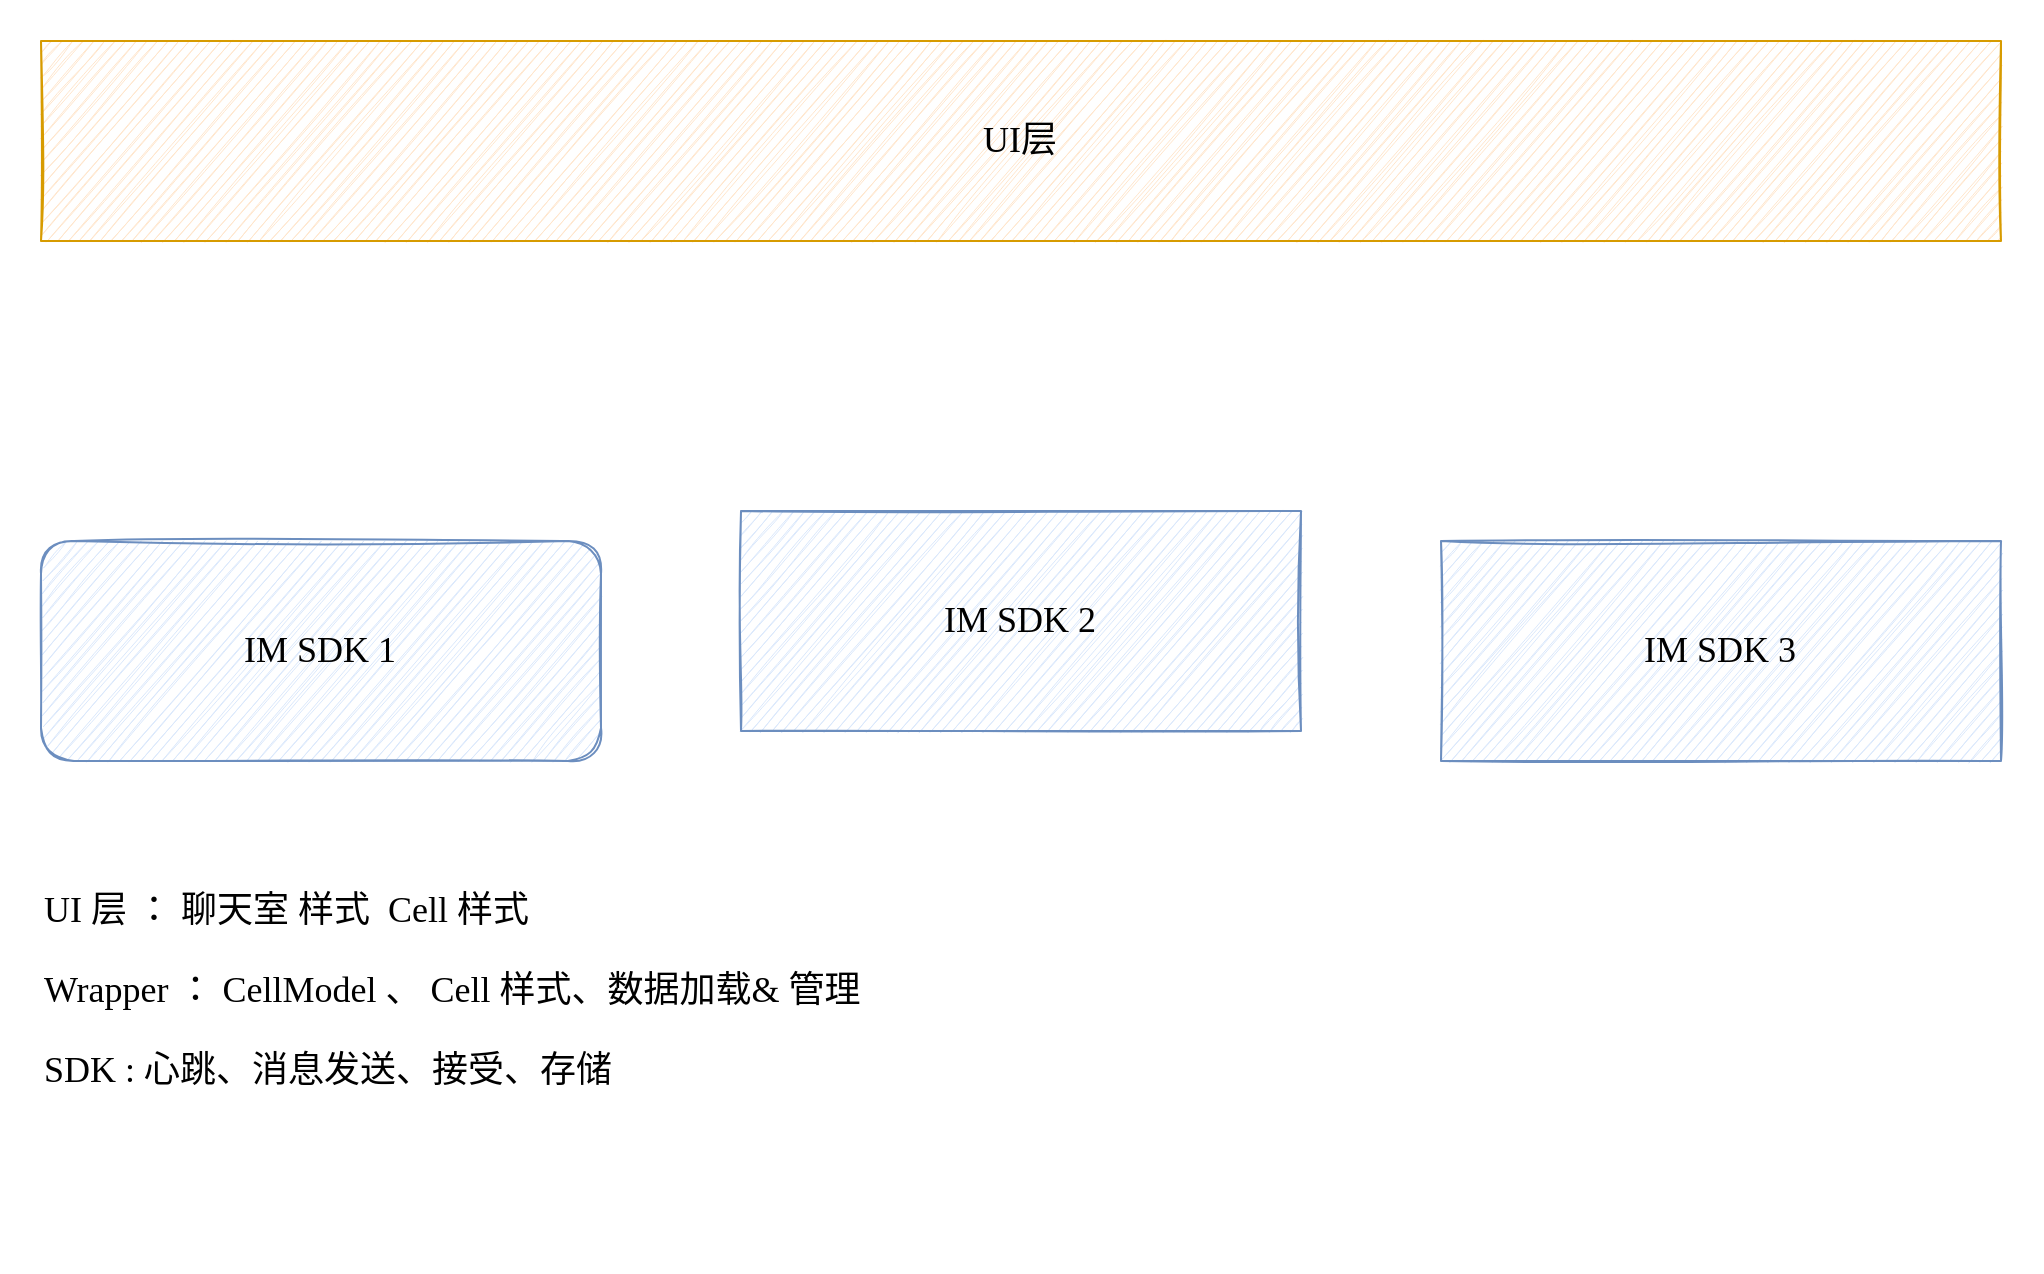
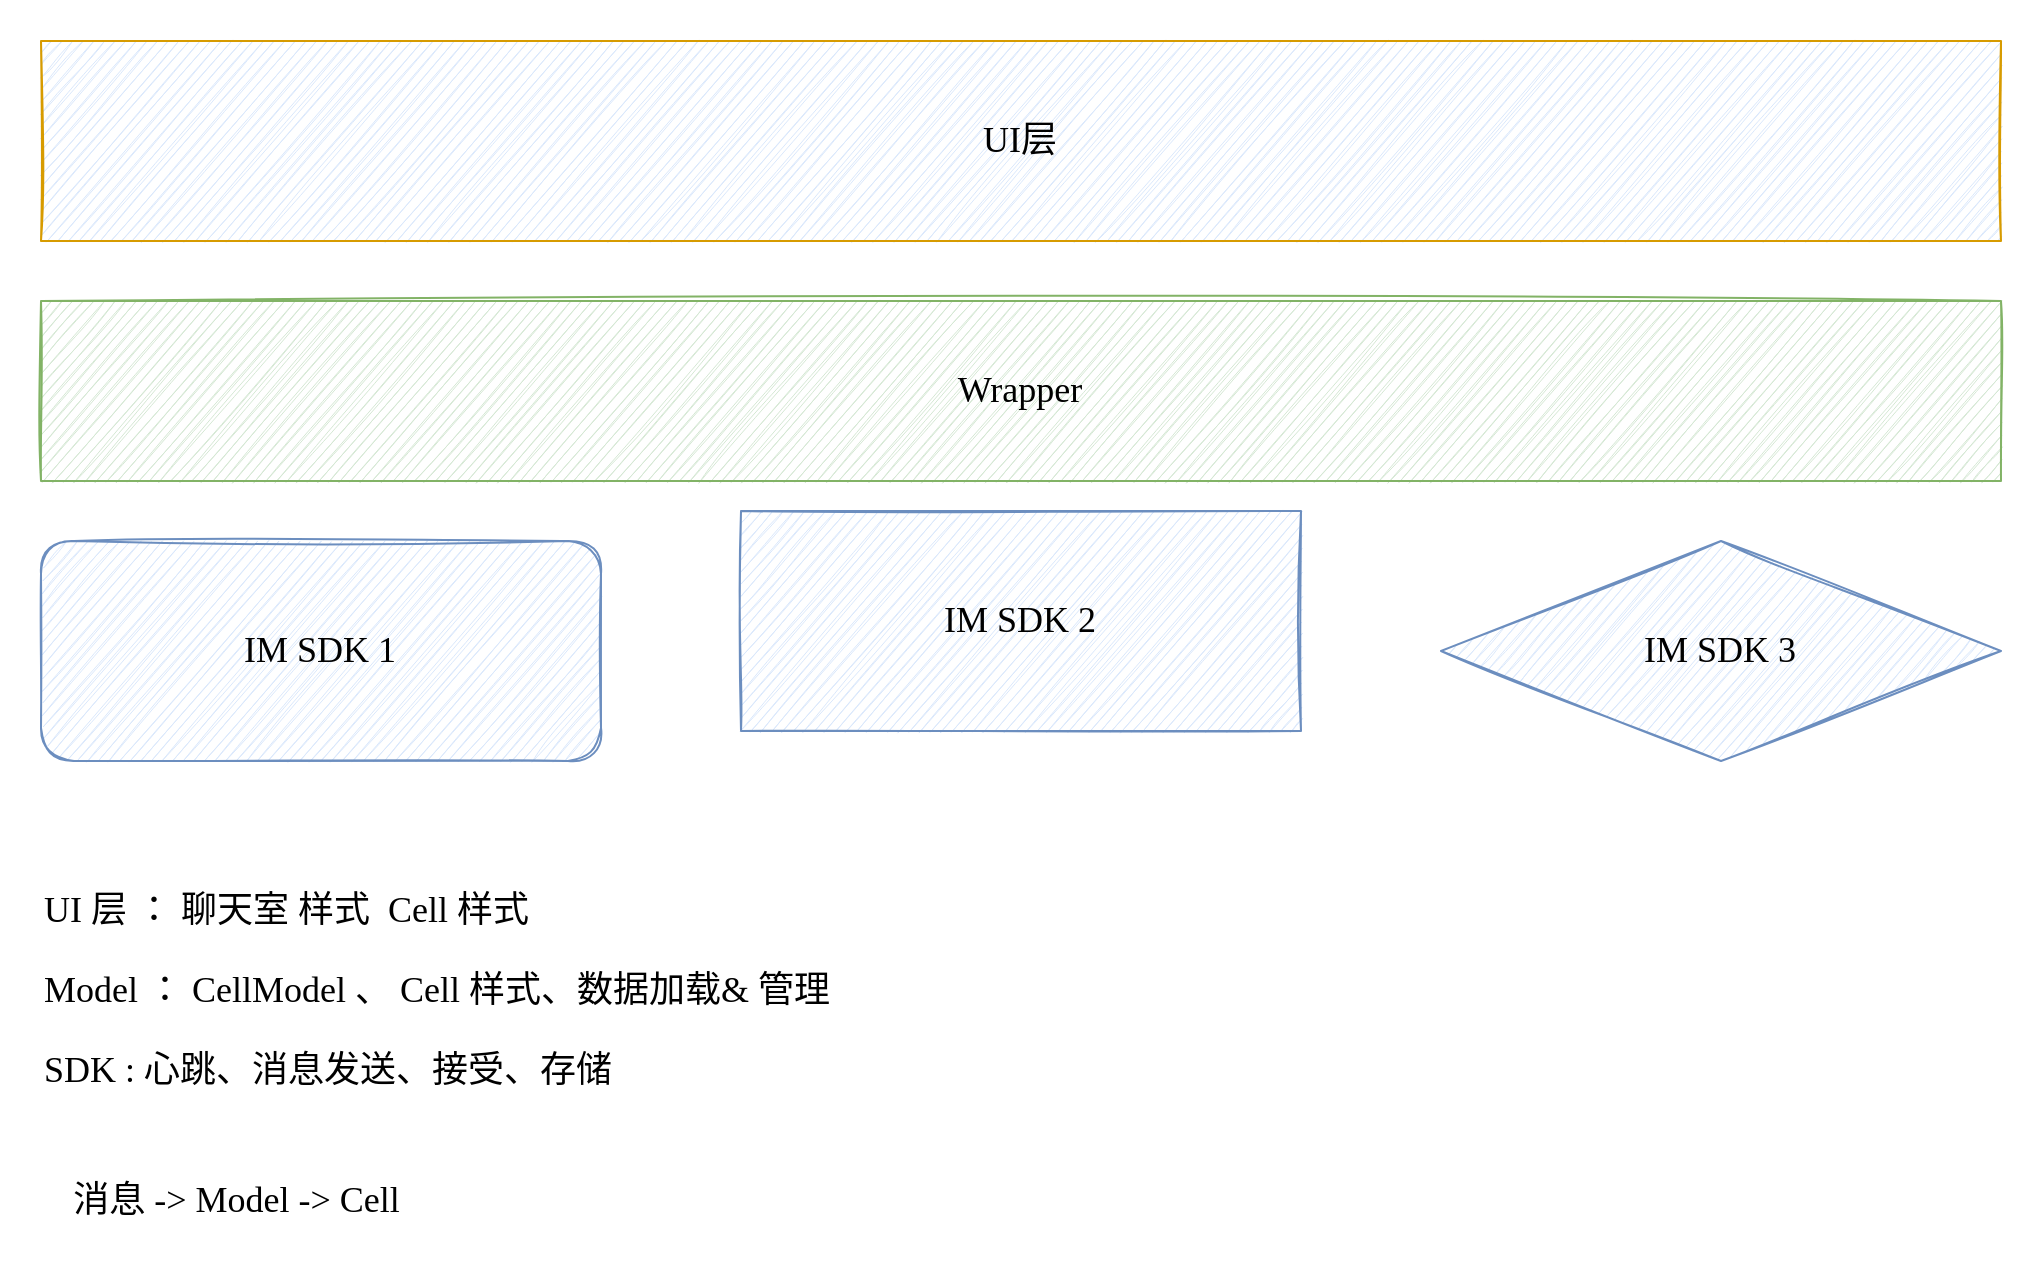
  <mxCell id="0" />
  <mxCell id="1" parent="0" />
  <mxCell id="2" value="" style="group" vertex="1" connectable="0" parent="1"><mxGeometry x="20" y="20" width="980" height="360" as="geometry" /></mxCell>
- <mxCell id="3" value="UI层" style="rounded=0;whiteSpace=wrap;html=1;sketch=1;hachureGap=4;fontFamily=Architects Daughter;fontSource=https%3A%2F%2Ffonts.googleapis.com%2Fcss%3Ffamily%3DArchitects%2BDaughter;fontSize=18;fillColor=#ffe6cc;strokeColor=#d79b00;" vertex="1" parent="2"><mxGeometry width="980" height="100" as="geometry" /></mxCell>
+ <mxCell id="3" value="UI层" style="rounded=0;whiteSpace=wrap;html=1;sketch=1;hachureGap=4;fontFamily=Architects Daughter;fontSource=https%3A%2F%2Ffonts.googleapis.com%2Fcss%3Ffamily%3DArchitects%2BDaughter;fontSize=18;fillColor=#dae8fc;strokeColor=#d79b00;" vertex="1" parent="2"><mxGeometry width="980" height="100" as="geometry" /></mxCell>
  <mxCell id="4" value="IM SDK 1" style="whiteSpace=wrap;html=1;sketch=1;hachureGap=4;fontFamily=Architects Daughter;fontSource=https%3A%2F%2Ffonts.googleapis.com%2Fcss%3Ffamily%3DArchitects%2BDaughter;fontSize=18;fillColor=#dae8fc;strokeColor=#6c8ebf;rounded=1;" vertex="1" parent="2"><mxGeometry y="250" width="280" height="110" as="geometry" /></mxCell>
  <mxCell id="5" value="IM SDK 2" style="rounded=0;whiteSpace=wrap;html=1;sketch=1;hachureGap=4;fontFamily=Architects Daughter;fontSource=https%3A%2F%2Ffonts.googleapis.com%2Fcss%3Ffamily%3DArchitects%2BDaughter;fontSize=18;fillColor=#dae8fc;strokeColor=#6c8ebf;" vertex="1" parent="2"><mxGeometry x="350" y="235" width="280" height="110" as="geometry" /></mxCell>
- <mxCell id="6" value="IM SDK 3" style="rounded=0;whiteSpace=wrap;html=1;sketch=1;hachureGap=4;fontFamily=Architects Daughter;fontSource=https%3A%2F%2Ffonts.googleapis.com%2Fcss%3Ffamily%3DArchitects%2BDaughter;fontSize=18;fillColor=#dae8fc;strokeColor=#6c8ebf;" vertex="1" parent="2"><mxGeometry x="700" y="250" width="280" height="110" as="geometry" /></mxCell>
+ <mxCell id="6" value="IM SDK 3" style="rhombus;whiteSpace=wrap;html=1;sketch=1;hachureGap=4;fontFamily=Architects Daughter;fontSource=https%3A%2F%2Ffonts.googleapis.com%2Fcss%3Ffamily%3DArchitects%2BDaughter;fontSize=18;fillColor=#dae8fc;strokeColor=#6c8ebf;" vertex="1" parent="2"><mxGeometry x="700" y="250" width="280" height="110" as="geometry" /></mxCell>
+ <mxCell id="7" value="Wrapper" style="rounded=0;whiteSpace=wrap;html=1;sketch=1;hachureGap=4;fontFamily=Architects Daughter;fontSource=https%3A%2F%2Ffonts.googleapis.com%2Fcss%3Ffamily%3DArchitects%2BDaughter;fontSize=18;fillColor=#d5e8d4;strokeColor=#82b366;" vertex="1" parent="2"><mxGeometry y="130" width="980" height="90" as="geometry" /></mxCell>
  <mxCell id="8" value="UI 层 ： 聊天室 样式 &amp;nbsp;Cell 样式" style="text;html=1;align=left;verticalAlign=middle;resizable=0;points=[];autosize=1;strokeColor=none;fillColor=none;fontSize=18;fontFamily=Architects Daughter;fontColor=#000000;labelBackgroundColor=default;" vertex="1" parent="1"><mxGeometry x="20" y="440" width="280" height="30" as="geometry" /></mxCell>
- <mxCell id="9" value="Wrapper ： CellModel 、 Cell 样式、数据加载&amp;amp; 管理" style="text;html=1;align=left;verticalAlign=middle;resizable=0;points=[];autosize=1;strokeColor=none;fillColor=none;fontSize=18;fontFamily=Architects Daughter;fontColor=#000000;" vertex="1" parent="1"><mxGeometry x="20" y="480" width="460" height="30" as="geometry" /></mxCell>
+ <mxCell id="9" value="Model ： CellModel 、 Cell 样式、数据加载&amp;amp; 管理" style="text;html=1;align=left;verticalAlign=middle;resizable=0;points=[];autosize=1;strokeColor=none;fillColor=none;fontSize=18;fontFamily=Architects Daughter;fontColor=#000000;" vertex="1" parent="1"><mxGeometry x="20" y="480" width="460" height="30" as="geometry" /></mxCell>
  <mxCell id="10" value="SDK : 心跳、消息发送、接受、存储" style="text;html=1;strokeColor=none;fillColor=none;align=left;verticalAlign=middle;whiteSpace=wrap;rounded=0;labelBackgroundColor=default;sketch=1;hachureGap=4;fontFamily=Architects Daughter;fontSource=https%3A%2F%2Ffonts.googleapis.com%2Fcss%3Ffamily%3DArchitects%2BDaughter;fontSize=18;fontColor=#000000;" vertex="1" parent="1"><mxGeometry x="20" y="520" width="750" height="30" as="geometry" /></mxCell>
+ <mxCell id="11" value="消息 -&amp;gt; Model -&amp;gt; Cell&amp;nbsp;" style="text;html=1;align=center;verticalAlign=middle;resizable=0;points=[];autosize=1;strokeColor=none;fillColor=none;fontSize=18;fontFamily=Architects Daughter;fontColor=#000000;" vertex="1" parent="1"><mxGeometry x="20" y="585" width="200" height="30" as="geometry" /></mxCell>
